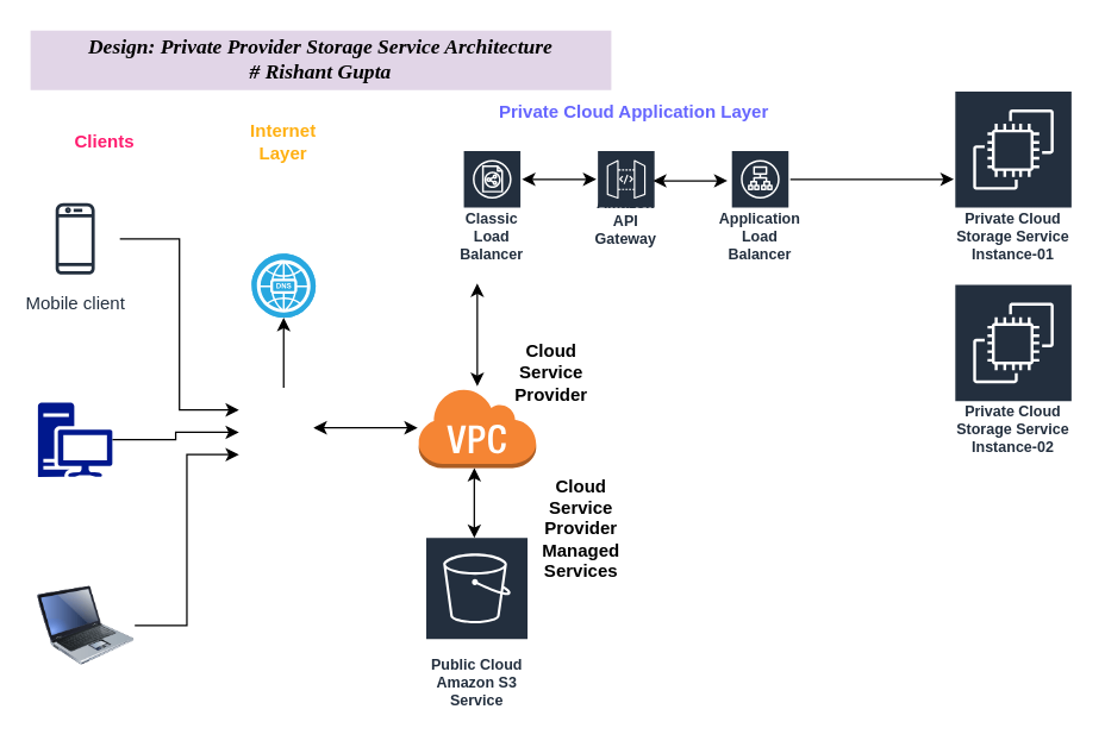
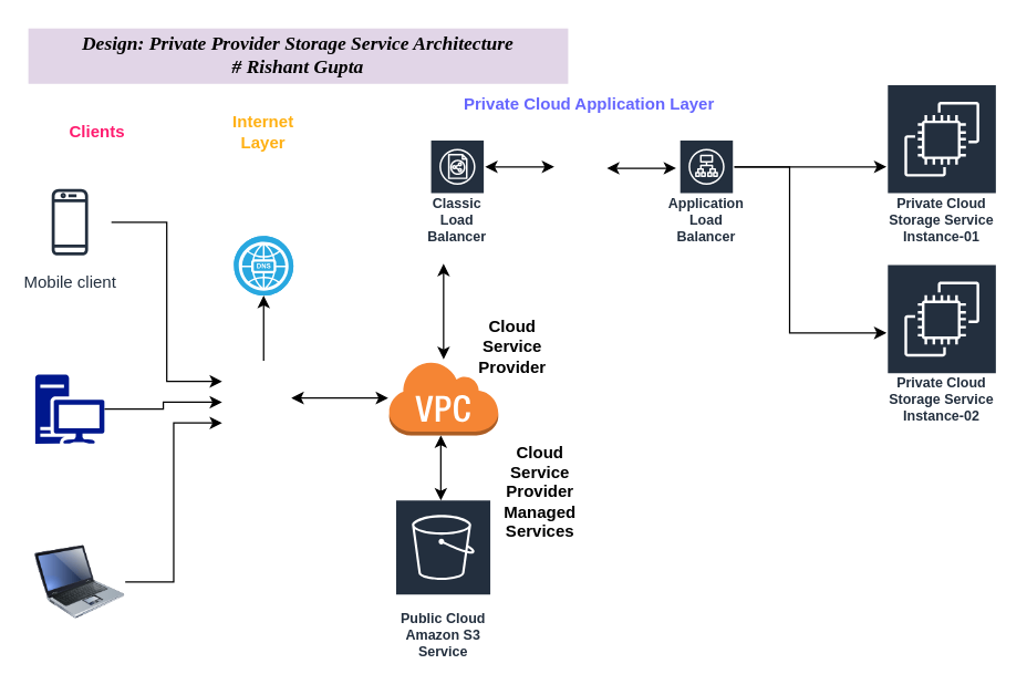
  <mxCell id="0" />
  <mxCell id="1" parent="0" />
  <mxCell id="2" value="" style="group;fontColor=#FF5E19;" parent="1" vertex="1" connectable="0"><mxGeometry x="20" y="60" width="700" height="420" as="geometry" /></mxCell>
  <mxCell id="3" value="Mobile client" style="sketch=0;outlineConnect=0;fontColor=#232F3E;gradientColor=none;strokeColor=#232F3E;fillColor=#ffffff;dashed=0;verticalLabelPosition=bottom;verticalAlign=top;align=center;html=1;fontSize=12;fontStyle=0;aspect=fixed;shape=mxgraph.aws4.resourceIcon;resIcon=mxgraph.aws4.mobile_client;" parent="2" vertex="1"><mxGeometry y="70" width="60" height="60" as="geometry" /></mxCell>
  <mxCell id="4" value="" style="sketch=0;aspect=fixed;pointerEvents=1;shadow=0;dashed=0;html=1;strokeColor=none;labelPosition=center;verticalLabelPosition=bottom;verticalAlign=top;align=center;fillColor=#00188D;shape=mxgraph.mscae.enterprise.workstation_client" parent="2" vertex="1"><mxGeometry x="5" y="210" width="50" height="50" as="geometry" /></mxCell>
  <mxCell id="5" value="" style="image;html=1;image=img/lib/clip_art/computers/Laptop_128x128.png" parent="2" vertex="1"><mxGeometry x="5" y="330" width="65" height="60" as="geometry" /></mxCell>
  <mxCell id="6" value="" style="shape=image;html=1;verticalAlign=top;verticalLabelPosition=bottom;labelBackgroundColor=#ffffff;imageAspect=0;aspect=fixed;image=https://cdn1.iconfinder.com/data/icons/nuove/128x128/filesystems/www.png" parent="2" vertex="1"><mxGeometry x="140" y="200" width="60" height="60" as="geometry" /></mxCell>
  <mxCell id="7" style="edgeStyle=orthogonalEdgeStyle;rounded=0;orthogonalLoop=1;jettySize=auto;html=1;entryX=0;entryY=0.25;entryDx=0;entryDy=0;" parent="2" source="3" target="6" edge="1"><mxGeometry relative="1" as="geometry" /></mxCell>
  <mxCell id="8" style="edgeStyle=orthogonalEdgeStyle;rounded=0;orthogonalLoop=1;jettySize=auto;html=1;entryX=0;entryY=0.5;entryDx=0;entryDy=0;" parent="2" source="4" target="6" edge="1"><mxGeometry relative="1" as="geometry" /></mxCell>
  <mxCell id="9" style="edgeStyle=orthogonalEdgeStyle;rounded=0;orthogonalLoop=1;jettySize=auto;html=1;entryX=0;entryY=0.75;entryDx=0;entryDy=0;" parent="2" source="5" target="6" edge="1"><mxGeometry relative="1" as="geometry" /></mxCell>
  <mxCell id="10" value="Public Cloud Amazon S3 Service" style="sketch=0;outlineConnect=0;fontColor=#232F3E;gradientColor=none;strokeColor=#ffffff;fillColor=#232F3E;dashed=0;verticalLabelPosition=middle;verticalAlign=bottom;align=center;html=1;whiteSpace=wrap;fontSize=10;fontStyle=1;spacing=3;shape=mxgraph.aws4.productIcon;prIcon=mxgraph.aws4.s3;" parent="2" vertex="1"><mxGeometry x="264.75" y="300" width="70" height="120" as="geometry" /></mxCell>
  <mxCell id="11" value="&lt;br&gt;Private Cloud Storage Service Instance-01" style="sketch=0;outlineConnect=0;fontColor=#232F3E;gradientColor=none;strokeColor=#ffffff;fillColor=#232F3E;dashed=0;verticalLabelPosition=middle;verticalAlign=bottom;align=center;html=1;whiteSpace=wrap;fontSize=10;fontStyle=1;spacing=3;shape=mxgraph.aws4.productIcon;prIcon=mxgraph.aws4.ec2;" parent="2" vertex="1"><mxGeometry x="620" width="80" height="120" as="geometry" /></mxCell>
  <mxCell id="12" value="" style="outlineConnect=0;dashed=0;verticalLabelPosition=bottom;verticalAlign=top;align=center;html=1;shape=mxgraph.aws3.virtual_private_cloud;fillColor=#F58534;gradientColor=none;" parent="2" vertex="1"><mxGeometry x="260" y="200" width="79.5" height="54" as="geometry" /></mxCell>
  <mxCell id="13" value="" style="fillColor=#28A8E0;verticalLabelPosition=bottom;sketch=0;html=1;strokeColor=#ffffff;verticalAlign=top;align=center;points=[[0.145,0.145,0],[0.5,0,0],[0.855,0.145,0],[1,0.5,0],[0.855,0.855,0],[0.5,1,0],[0.145,0.855,0],[0,0.5,0]];pointerEvents=1;shape=mxgraph.cisco_safe.compositeIcon;bgIcon=ellipse;resIcon=mxgraph.cisco_safe.capability.dns;" parent="2" vertex="1"><mxGeometry x="148.5" y="110" width="43" height="43" as="geometry" /></mxCell>
  <mxCell id="14" style="edgeStyle=orthogonalEdgeStyle;rounded=0;orthogonalLoop=1;jettySize=auto;html=1;entryX=0.5;entryY=1;entryDx=0;entryDy=0;entryPerimeter=0;" parent="2" source="6" target="13" edge="1"><mxGeometry relative="1" as="geometry" /></mxCell>
  <mxCell id="15" value="" style="endArrow=classic;startArrow=classic;html=1;rounded=0;" parent="2" target="12" edge="1"><mxGeometry width="50" height="50" relative="1" as="geometry"><mxPoint x="190" y="227" as="sourcePoint" /><mxPoint x="220" y="330" as="targetPoint" /></mxGeometry></mxCell>
- <mxCell id="16" value="Amazon API Gateway" style="sketch=0;outlineConnect=0;fontColor=#232F3E;gradientColor=none;strokeColor=#ffffff;fillColor=#232F3E;dashed=0;verticalLabelPosition=middle;verticalAlign=bottom;align=center;html=1;whiteSpace=wrap;fontSize=10;fontStyle=1;spacing=3;shape=mxgraph.aws4.productIcon;prIcon=mxgraph.aws4.api_gateway;" parent="2" vertex="1"><mxGeometry x="380" y="40" width="40" height="70" as="geometry" /></mxCell>
  <mxCell id="17" value="" style="endArrow=classic;startArrow=classic;html=1;rounded=0;" parent="2" edge="1"><mxGeometry width="50" height="50" relative="1" as="geometry"><mxPoint x="300" y="130" as="sourcePoint" /><mxPoint x="300" y="199" as="targetPoint" /></mxGeometry></mxCell>
  <mxCell id="18" value="Classic Load Balancer" style="sketch=0;outlineConnect=0;fontColor=#232F3E;gradientColor=none;strokeColor=#ffffff;fillColor=#232F3E;dashed=0;verticalLabelPosition=middle;verticalAlign=bottom;align=center;html=1;whiteSpace=wrap;fontSize=10;fontStyle=1;spacing=3;shape=mxgraph.aws4.productIcon;prIcon=mxgraph.aws4.classic_load_balancer;" parent="2" vertex="1"><mxGeometry x="290" y="40" width="40" height="80" as="geometry" /></mxCell>
  <mxCell id="19" value="" style="endArrow=classic;startArrow=classic;html=1;rounded=0;" parent="2" edge="1"><mxGeometry width="50" height="50" relative="1" as="geometry"><mxPoint x="330" y="60" as="sourcePoint" /><mxPoint x="380" y="60" as="targetPoint" /></mxGeometry></mxCell>
  <mxCell id="20" style="edgeStyle=orthogonalEdgeStyle;rounded=0;orthogonalLoop=1;jettySize=auto;html=1;" parent="2" source="21" target="11" edge="1"><mxGeometry relative="1" as="geometry"><Array as="points"><mxPoint x="540" y="60" /><mxPoint x="540" y="60" /></Array></mxGeometry></mxCell>
  <mxCell id="21" value="Application Load Balancer" style="sketch=0;outlineConnect=0;fontColor=#232F3E;gradientColor=none;strokeColor=#ffffff;fillColor=#232F3E;dashed=0;verticalLabelPosition=middle;verticalAlign=bottom;align=center;html=1;whiteSpace=wrap;fontSize=10;fontStyle=1;spacing=3;shape=mxgraph.aws4.productIcon;prIcon=mxgraph.aws4.application_load_balancer;" parent="2" vertex="1"><mxGeometry x="470" y="40" width="40" height="80" as="geometry" /></mxCell>
  <mxCell id="22" value="" style="endArrow=classic;startArrow=classic;html=1;rounded=0;" parent="2" edge="1"><mxGeometry width="50" height="50" relative="1" as="geometry"><mxPoint x="418" y="61" as="sourcePoint" /><mxPoint x="468" y="61" as="targetPoint" /></mxGeometry></mxCell>
  <mxCell id="23" value="&lt;br&gt;Private Cloud Storage Service Instance-02" style="sketch=0;outlineConnect=0;fontColor=#232F3E;gradientColor=none;strokeColor=#ffffff;fillColor=#232F3E;dashed=0;verticalLabelPosition=middle;verticalAlign=bottom;align=center;html=1;whiteSpace=wrap;fontSize=10;fontStyle=1;spacing=3;shape=mxgraph.aws4.productIcon;prIcon=mxgraph.aws4.ec2;" parent="2" vertex="1"><mxGeometry x="620" y="130" width="80" height="120" as="geometry" /></mxCell>
+ <mxCell id="24" style="edgeStyle=orthogonalEdgeStyle;rounded=0;orthogonalLoop=1;jettySize=auto;html=1;" parent="2" source="21" target="23" edge="1"><mxGeometry relative="1" as="geometry"><mxPoint x="610" y="180" as="targetPoint" /><Array as="points"><mxPoint x="550" y="60" /><mxPoint x="550" y="180" /></Array></mxGeometry></mxCell>
  <mxCell id="25" value="&lt;font color=&quot;#ff1c6f&quot;&gt;Clients&lt;/font&gt;" style="text;html=1;strokeColor=none;fillColor=none;align=center;verticalAlign=middle;whiteSpace=wrap;rounded=0;fontStyle=1" parent="2" vertex="1"><mxGeometry x="20" y="20" width="60" height="30" as="geometry" /></mxCell>
  <mxCell id="26" value="&lt;font color=&quot;#ffb012&quot;&gt;Internet Layer&lt;/font&gt;" style="text;html=1;strokeColor=none;fillColor=none;align=center;verticalAlign=middle;whiteSpace=wrap;rounded=0;fontStyle=1" parent="2" vertex="1"><mxGeometry x="140" y="20" width="60" height="30" as="geometry" /></mxCell>
  <mxCell id="27" value="Cloud Service Provider" style="text;html=1;strokeColor=none;fillColor=none;align=center;verticalAlign=middle;whiteSpace=wrap;rounded=0;fontStyle=1" parent="2" vertex="1"><mxGeometry x="320" y="175" width="60" height="30" as="geometry" /></mxCell>
  <mxCell id="28" value="Cloud Service Provider Managed Services" style="text;html=1;strokeColor=none;fillColor=none;align=center;verticalAlign=middle;whiteSpace=wrap;rounded=0;fontStyle=1" parent="2" vertex="1"><mxGeometry x="339.5" y="280" width="60" height="30" as="geometry" /></mxCell>
  <mxCell id="29" value="&lt;font color=&quot;#6666ff&quot;&gt;Private Cloud Application Layer&lt;/font&gt;" style="text;html=1;strokeColor=none;fillColor=none;align=center;verticalAlign=middle;whiteSpace=wrap;rounded=0;fontStyle=1" parent="2" vertex="1"><mxGeometry x="290" width="230.5" height="30" as="geometry" /></mxCell>
  <mxCell id="30" value="&lt;span style=&quot;font-size: 14px&quot;&gt;Design: Private Provider Storage Service Architecture&lt;br&gt;# Rishant Gupta&lt;br&gt;&lt;/span&gt;" style="text;html=1;fillColor=#E1D5E7;align=center;verticalAlign=middle;whiteSpace=wrap;rounded=0;strokeWidth=1;fontStyle=3;fontSize=14;labelBorderColor=none;fontFamily=Times New Roman;" parent="1" vertex="1"><mxGeometry x="20" y="20" width="390" height="40" as="geometry" /></mxCell>
  <mxCell id="31" value="" style="endArrow=classic;startArrow=classic;html=1;rounded=0;" edge="1" parent="1"><mxGeometry width="50" height="50" relative="1" as="geometry"><mxPoint x="318" y="314" as="sourcePoint" /><mxPoint x="318" y="361" as="targetPoint" /></mxGeometry></mxCell>
